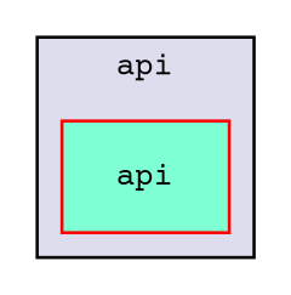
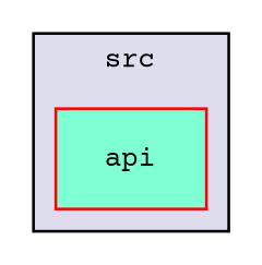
  digraph {
    compound=true
    fontname="Courier Prime"
    n1 [fillcolor=aquamarine fontname="Courier Prime" fontsize=10 label=api pencolor=black shape=box style=filled color=red]
    subgraph cluster_1 {
      bgcolor="#ddddee"
      fontsize=10
-     label=api
+     label=src
      pencolor=black
      n1
    }
  }
